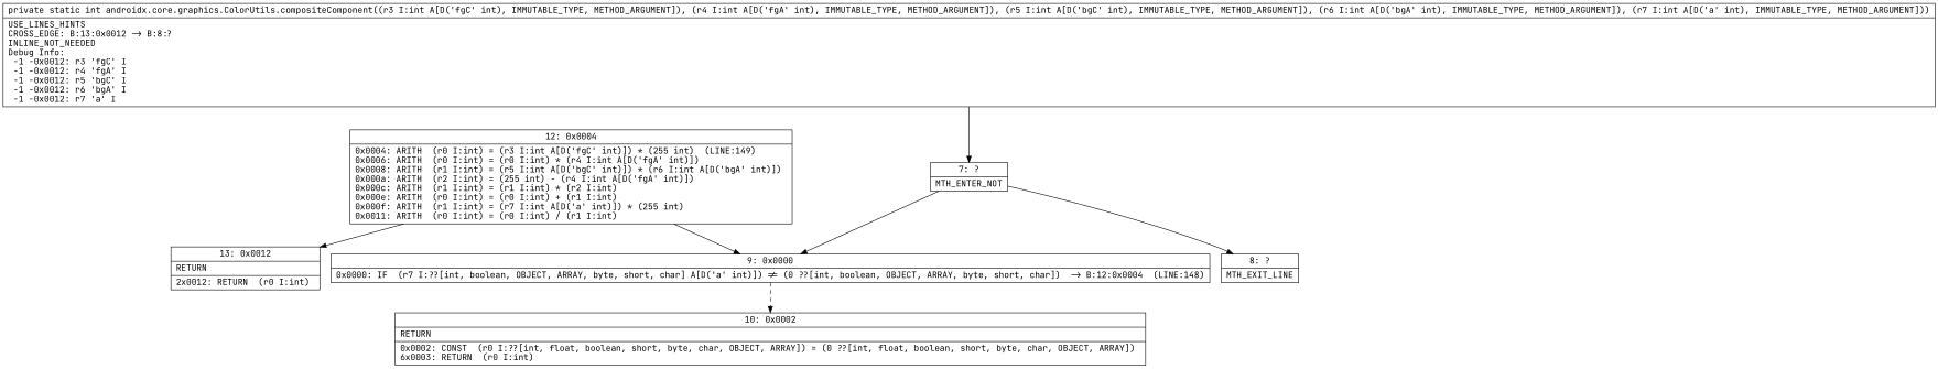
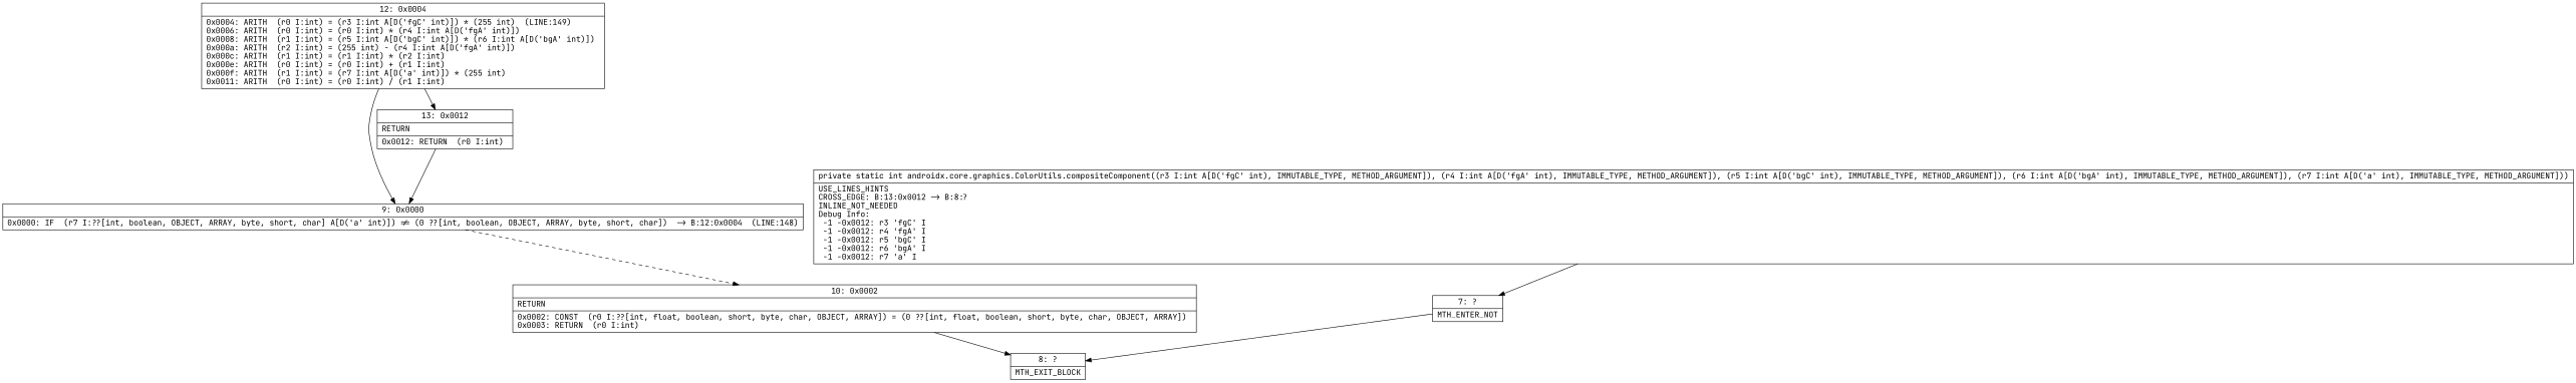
  digraph {
    fontname="JetBrains Mono"
    node [fontname="JetBrains Mono" shape=record]
    edge [fontname="JetBrains Mono"]
    n1 [label="{7\:\ ?|MTH_ENTER_NOT\l}"]
    n2 [label="{9\:\ 0x0000|0x0000: IF  (r7 I:??[int, boolean, OBJECT, ARRAY, byte, short, char] A[D('a' int)]) != (0 ??[int, boolean, OBJECT, ARRAY, byte, short, char])  \-\> B:12:0x0004  (LINE:148)\l}"]
-   n3 [label="{8\:\ ?|MTH_EXIT_LINE\l}"]
-   n4 [label="{10\:\ 0x0002|RETURN\l|0x0002: CONST  (r0 I:??[int, float, boolean, short, byte, char, OBJECT, ARRAY]) = (0 ??[int, float, boolean, short, byte, char, OBJECT, ARRAY]) \l6x0003: RETURN  (r0 I:int) \l}"]
+   n3 [label="{8\:\ ?|MTH_EXIT_BLOCK\l}"]
+   n4 [label="{10\:\ 0x0002|RETURN\l|0x0002: CONST  (r0 I:??[int, float, boolean, short, byte, char, OBJECT, ARRAY]) = (0 ??[int, float, boolean, short, byte, char, OBJECT, ARRAY]) \l0x0003: RETURN  (r0 I:int) \l}"]
    n5 [label="{12\:\ 0x0004|0x0004: ARITH  (r0 I:int) = (r3 I:int A[D('fgC' int)]) * (255 int)  (LINE:149)\l0x0006: ARITH  (r0 I:int) = (r0 I:int) * (r4 I:int A[D('fgA' int)]) \l0x0008: ARITH  (r1 I:int) = (r5 I:int A[D('bgC' int)]) * (r6 I:int A[D('bgA' int)]) \l0x000a: ARITH  (r2 I:int) = (255 int) \- (r4 I:int A[D('fgA' int)]) \l0x000c: ARITH  (r1 I:int) = (r1 I:int) * (r2 I:int) \l0x000e: ARITH  (r0 I:int) = (r0 I:int) + (r1 I:int) \l0x000f: ARITH  (r1 I:int) = (r7 I:int A[D('a' int)]) * (255 int) \l0x0011: ARITH  (r0 I:int) = (r0 I:int) \/ (r1 I:int) \l}"]
-   n6 [label="{13\:\ 0x0012|RETURN\l|2x0012: RETURN  (r0 I:int) \l}"]
+   n6 [label="{13\:\ 0x0012|RETURN\l|0x0012: RETURN  (r0 I:int) \l}"]
    n7 [label="{private static int androidx.core.graphics.ColorUtils.compositeComponent((r3 I:int A[D('fgC' int), IMMUTABLE_TYPE, METHOD_ARGUMENT]), (r4 I:int A[D('fgA' int), IMMUTABLE_TYPE, METHOD_ARGUMENT]), (r5 I:int A[D('bgC' int), IMMUTABLE_TYPE, METHOD_ARGUMENT]), (r6 I:int A[D('bgA' int), IMMUTABLE_TYPE, METHOD_ARGUMENT]), (r7 I:int A[D('a' int), IMMUTABLE_TYPE, METHOD_ARGUMENT]))  | USE_LINES_HINTS\lCROSS_EDGE: B:13:0x0012 \-\> B:8:?\lINLINE_NOT_NEEDED\lDebug Info:\l  \-1 \-0x0012: r3 'fgC' I\l  \-1 \-0x0012: r4 'fgA' I\l  \-1 \-0x0012: r5 'bgC' I\l  \-1 \-0x0012: r6 'bgA' I\l  \-1 \-0x0012: r7 'a' I\l}"]
-   n1 -> n2
+   n6 -> n2
    n1 -> n3
    n2 -> n4 [style=dashed]
+   n4 -> n3
    n5 -> n2
    n5 -> n6
    n7 -> n1
  }
